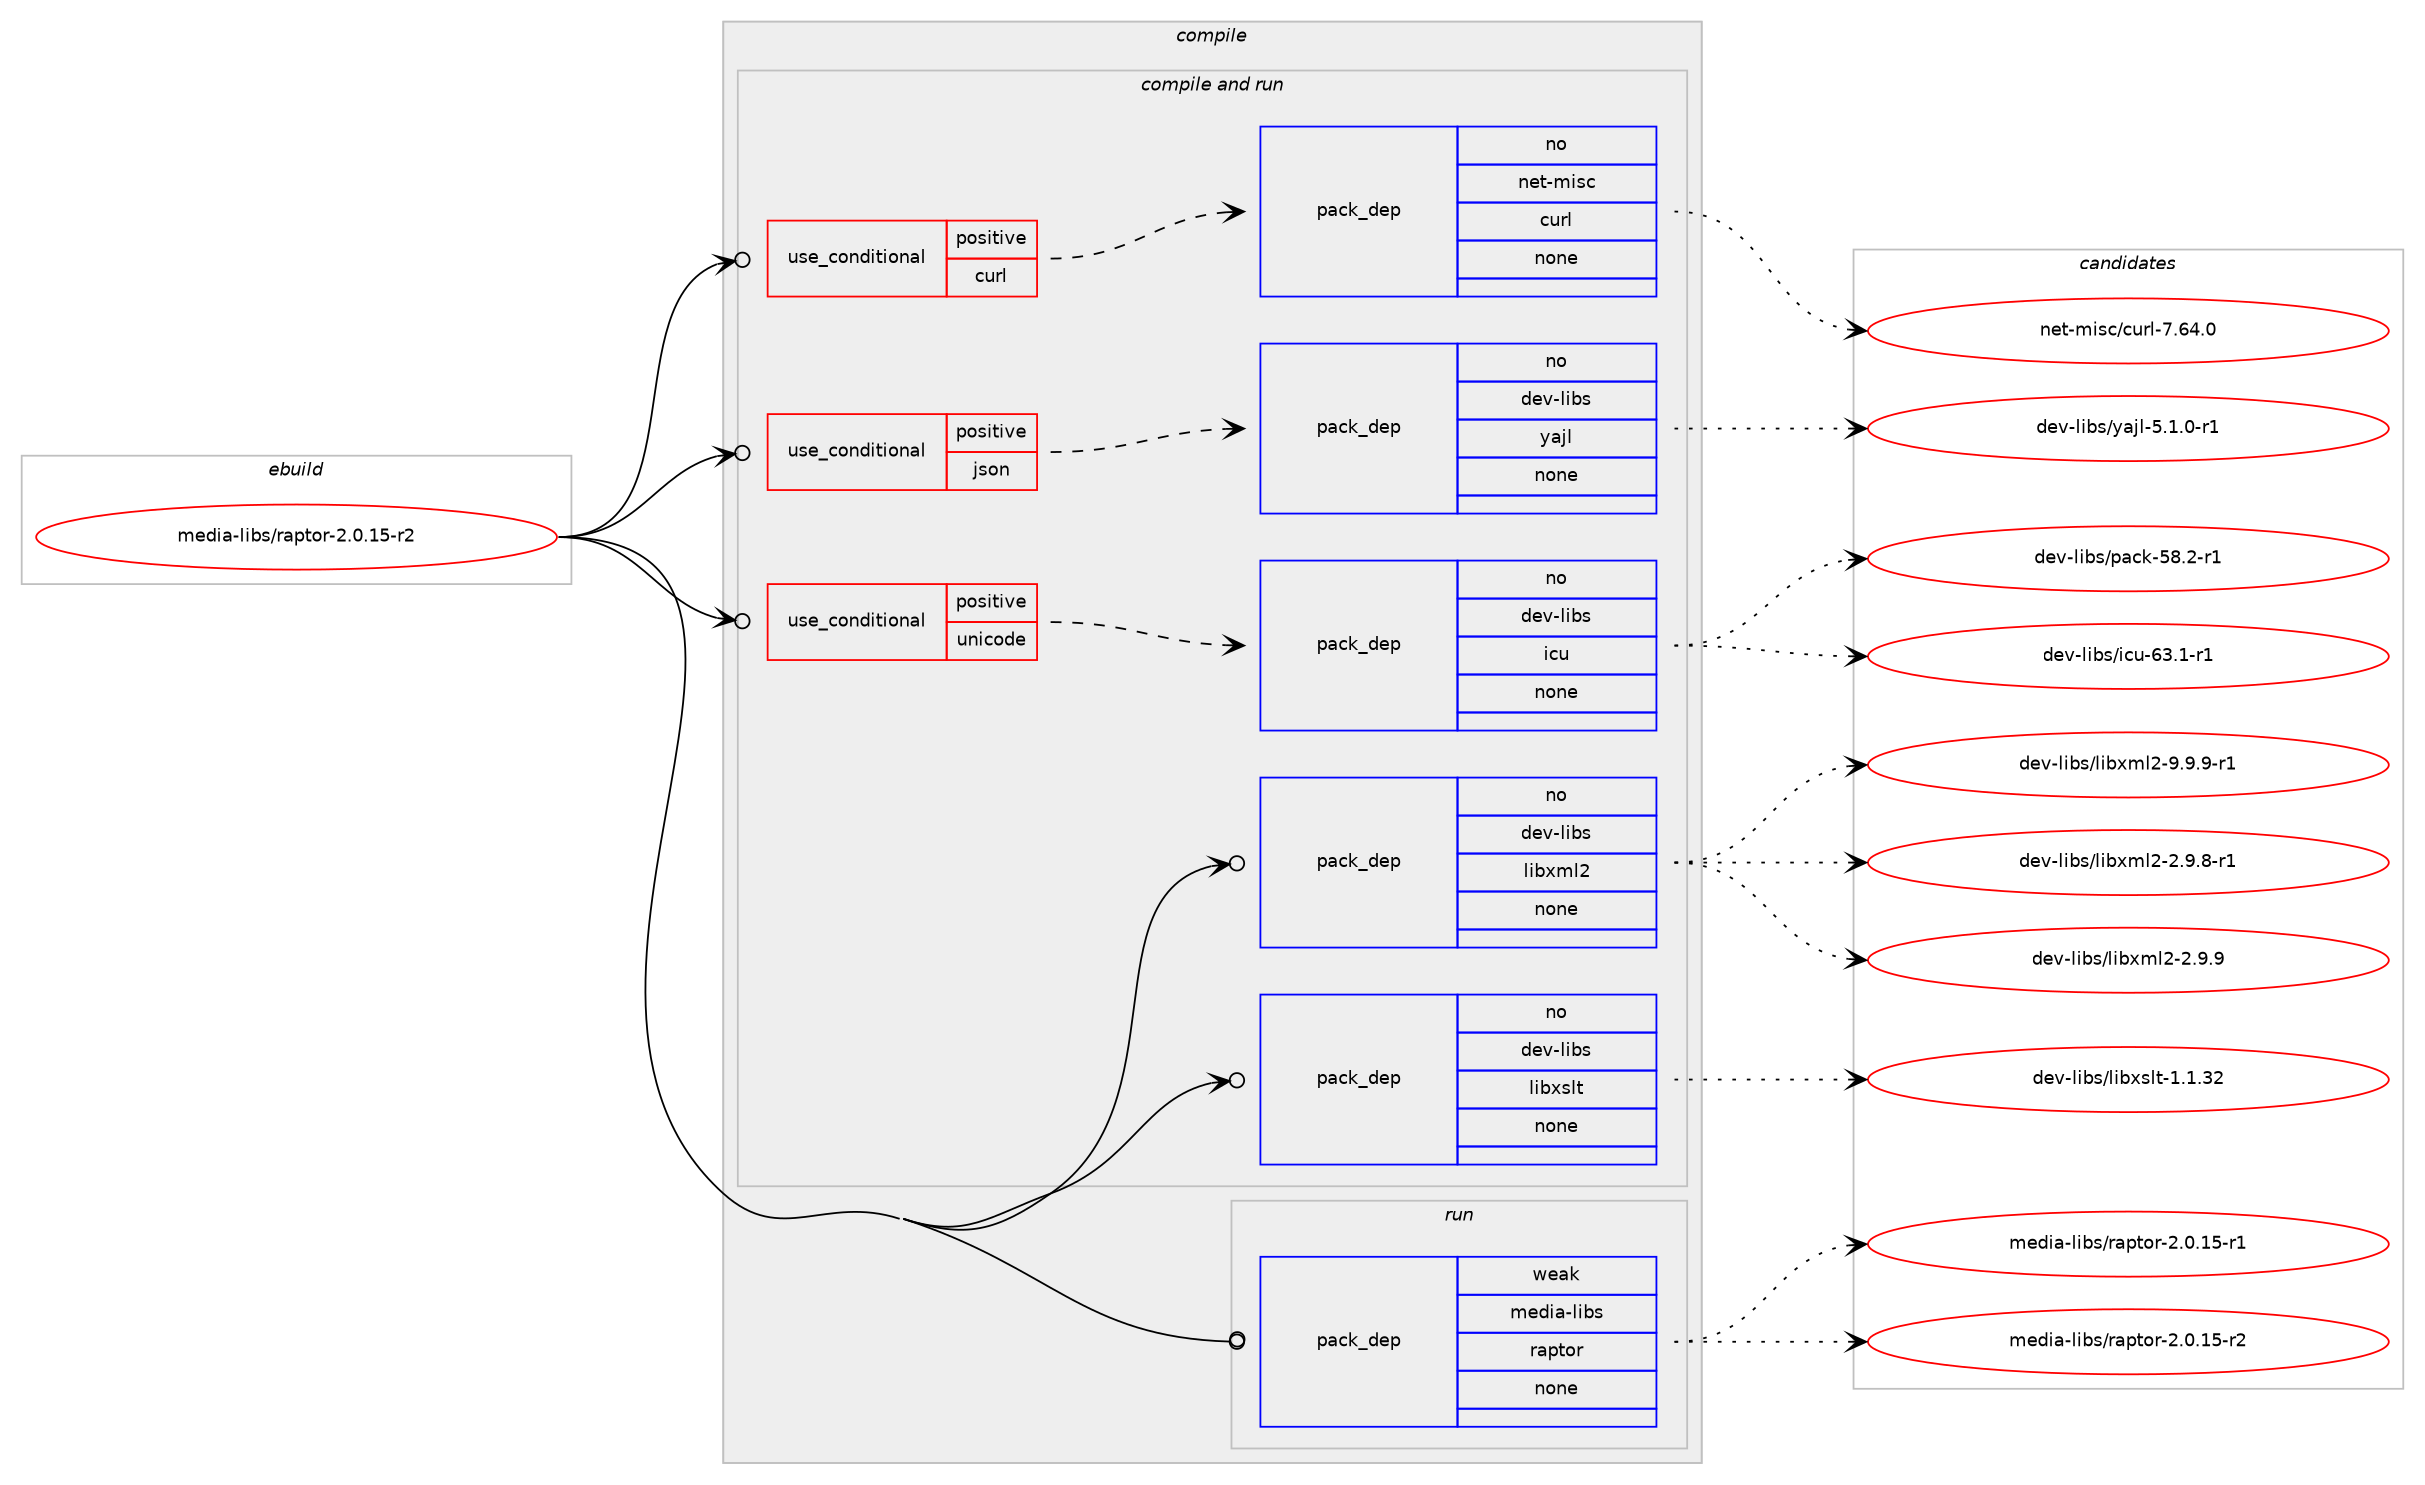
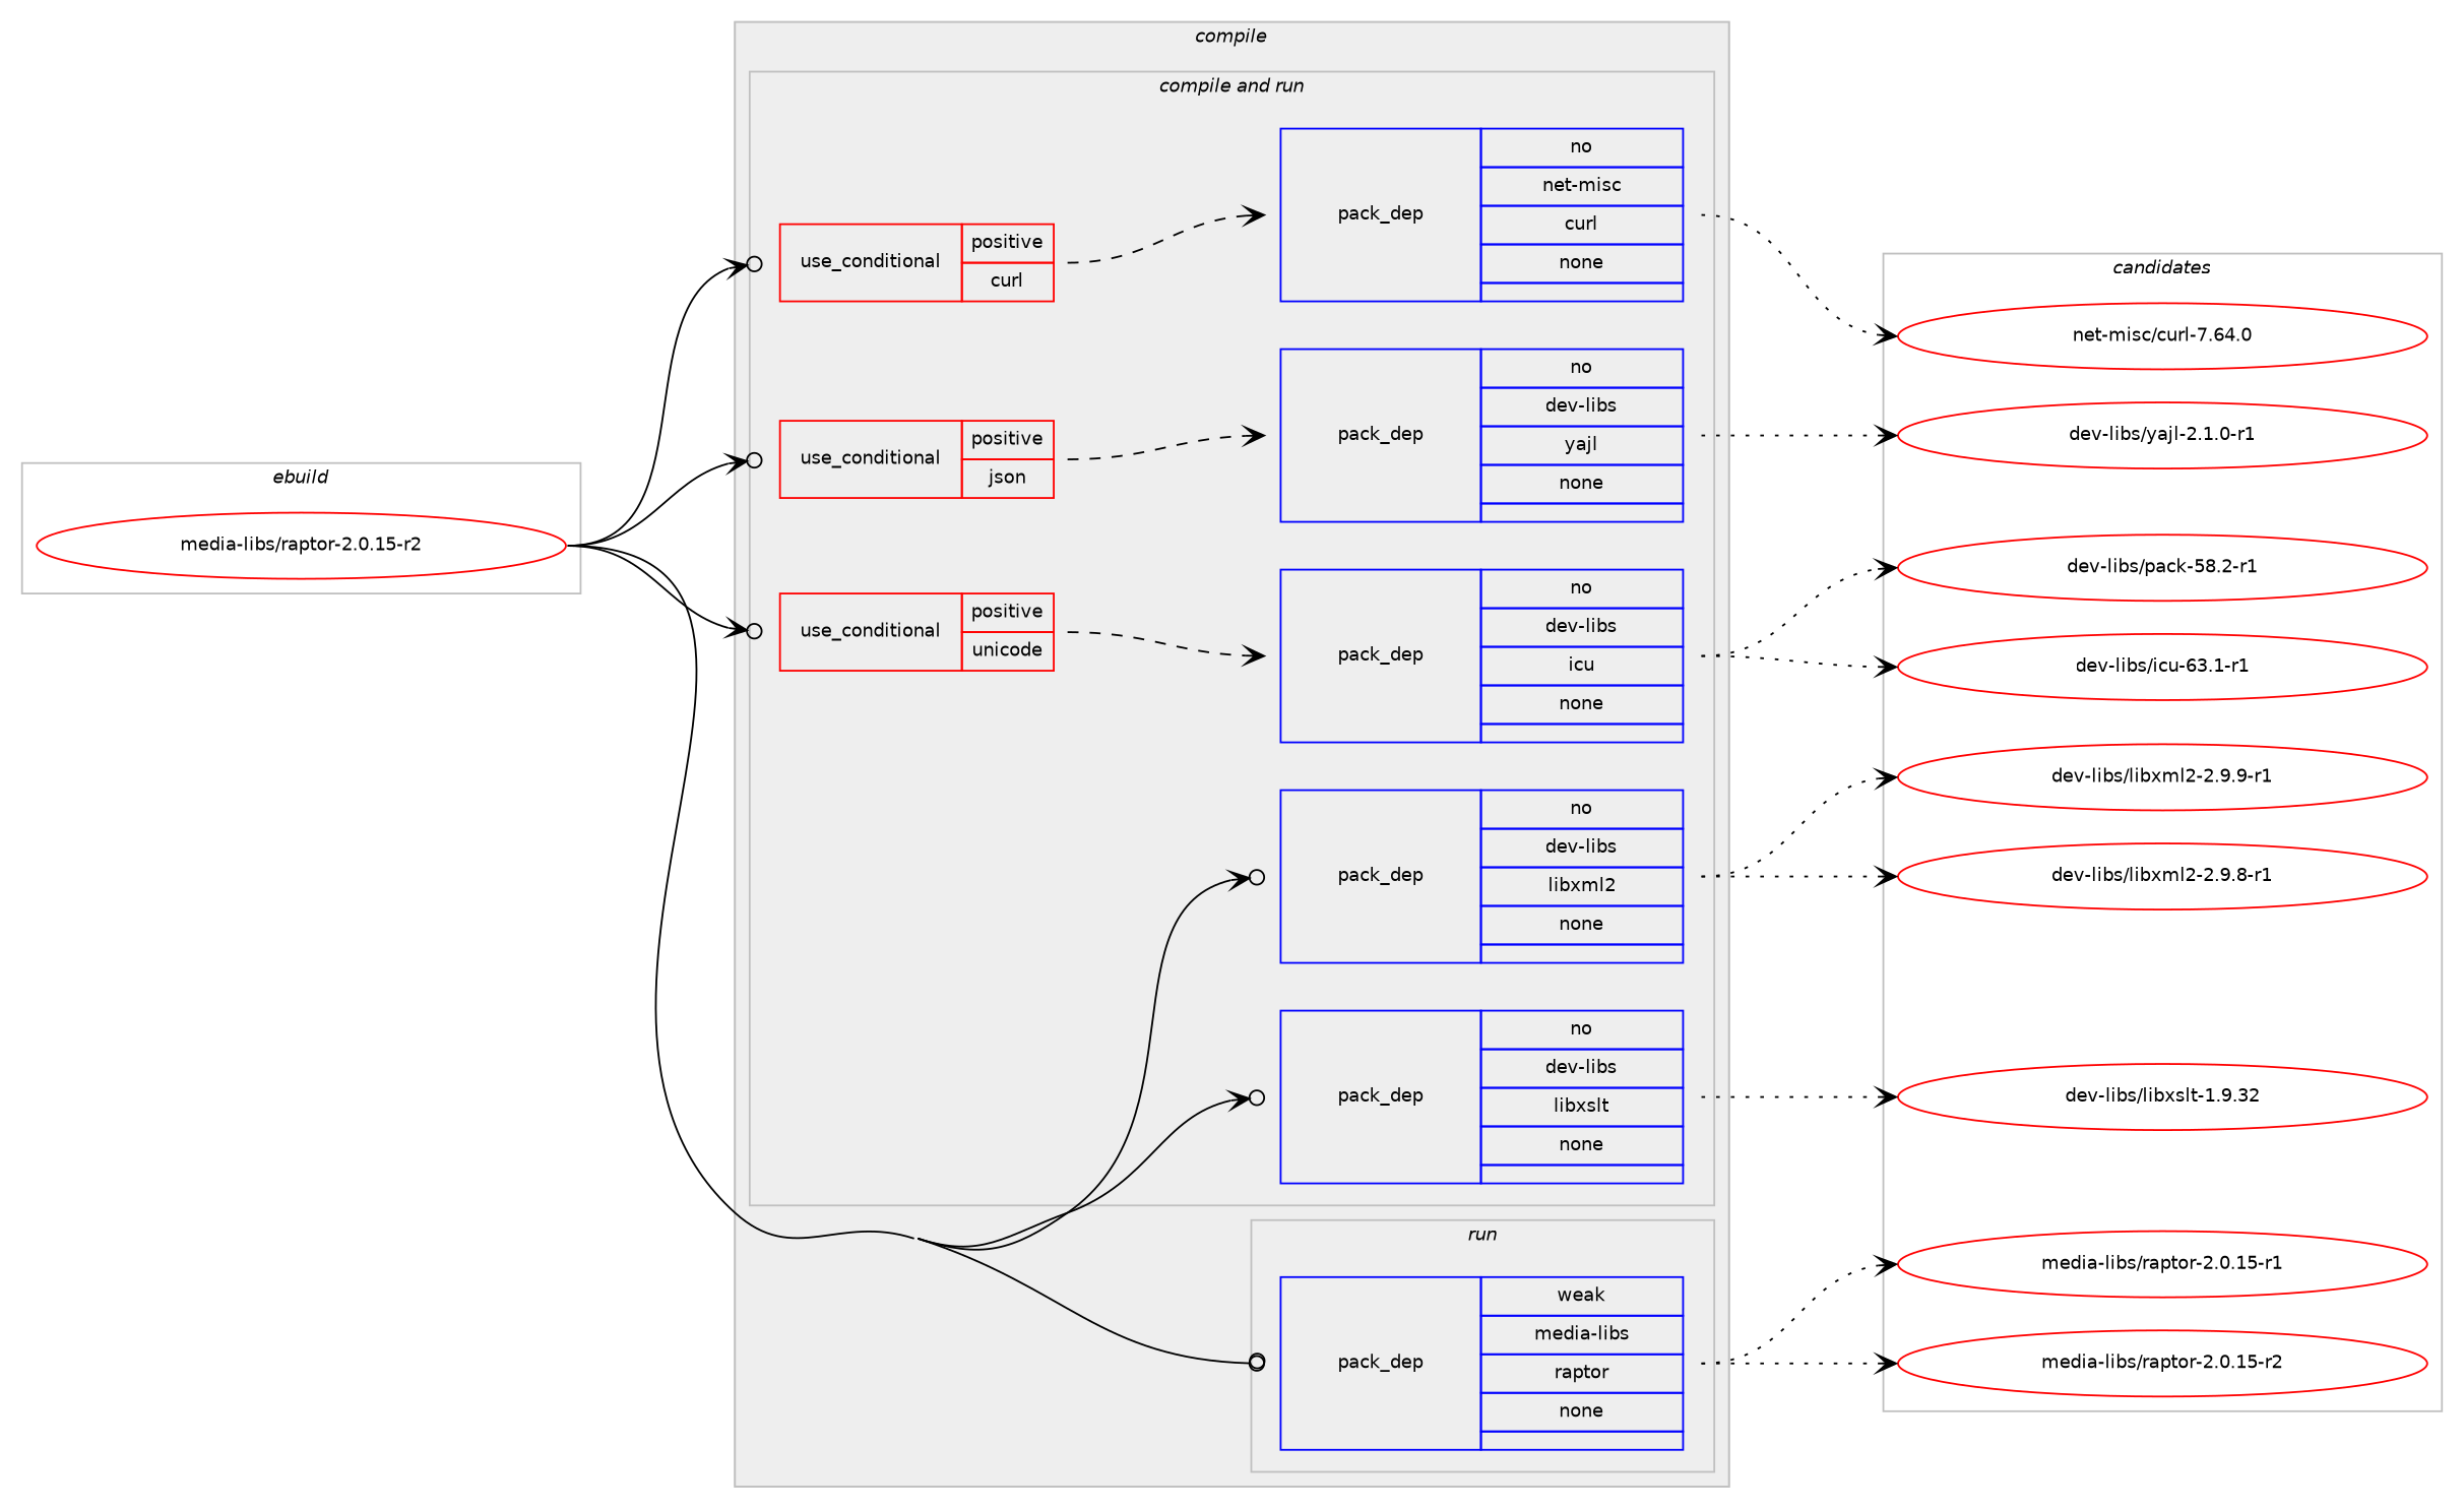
  digraph {
    compound=true
    concentrate=true
    fontname=Helvetica
    fontsize=10
    newrank=true
    rankdir=LR
    ranksep=1.5
    node [color=red fontname=Helvetica fontsize=10]
    edge [arrowhead=vee headport=w style=dotted tailport=e weight=100]
    n1 [label="media-libs/raptor-2.0.15-r2" width=4]
    n2 [color=blue label=<<TABLE BORDER="0" CELLBORDER="1" CELLSPACING="0" CELLPADDING="4" WIDTH="220"><TR><TD ROWSPAN="6" CELLPADDING="30">pack_dep</TD></TR><TR><TD WIDTH="110">no</TD></TR><TR><TD>net-misc</TD></TR><TR><TD>curl</TD></TR><TR><TD>none</TD></TR><TR><TD></TD></TR></TABLE>> shape=none]
    n3 [label=<<TABLE BORDER="0" CELLBORDER="1" CELLSPACING="0" CELLPADDING="4"><TR><TD ROWSPAN="3" CELLPADDING="10">use_conditional</TD></TR><TR><TD>positive</TD></TR><TR><TD>curl</TD></TR></TABLE>> shape=none]
    n4 [color=blue label=<<TABLE BORDER="0" CELLBORDER="1" CELLSPACING="0" CELLPADDING="4" WIDTH="220"><TR><TD ROWSPAN="6" CELLPADDING="30">pack_dep</TD></TR><TR><TD WIDTH="110">no</TD></TR><TR><TD>dev-libs</TD></TR><TR><TD>yajl</TD></TR><TR><TD>none</TD></TR><TR><TD></TD></TR></TABLE>> shape=none]
    n5 [label=<<TABLE BORDER="0" CELLBORDER="1" CELLSPACING="0" CELLPADDING="4"><TR><TD ROWSPAN="3" CELLPADDING="10">use_conditional</TD></TR><TR><TD>positive</TD></TR><TR><TD>json</TD></TR></TABLE>> shape=none]
    n6 [color=blue label=<<TABLE BORDER="0" CELLBORDER="1" CELLSPACING="0" CELLPADDING="4" WIDTH="220"><TR><TD ROWSPAN="6" CELLPADDING="30">pack_dep</TD></TR><TR><TD WIDTH="110">no</TD></TR><TR><TD>dev-libs</TD></TR><TR><TD>icu</TD></TR><TR><TD>none</TD></TR><TR><TD></TD></TR></TABLE>> shape=none]
    n7 [label=<<TABLE BORDER="0" CELLBORDER="1" CELLSPACING="0" CELLPADDING="4"><TR><TD ROWSPAN="3" CELLPADDING="10">use_conditional</TD></TR><TR><TD>positive</TD></TR><TR><TD>unicode</TD></TR></TABLE>> shape=none]
    n8 [color=blue label=<<TABLE BORDER="0" CELLBORDER="1" CELLSPACING="0" CELLPADDING="4" WIDTH="220"><TR><TD ROWSPAN="6" CELLPADDING="30">pack_dep</TD></TR><TR><TD WIDTH="110">no</TD></TR><TR><TD>dev-libs</TD></TR><TR><TD>libxml2</TD></TR><TR><TD>none</TD></TR><TR><TD></TD></TR></TABLE>> shape=none]
    n9 [color=blue label=<<TABLE BORDER="0" CELLBORDER="1" CELLSPACING="0" CELLPADDING="4" WIDTH="220"><TR><TD ROWSPAN="6" CELLPADDING="30">pack_dep</TD></TR><TR><TD WIDTH="110">no</TD></TR><TR><TD>dev-libs</TD></TR><TR><TD>libxslt</TD></TR><TR><TD>none</TD></TR><TR><TD></TD></TR></TABLE>> shape=none]
    n10 [color=blue label=<<TABLE BORDER="0" CELLBORDER="1" CELLSPACING="0" CELLPADDING="4" WIDTH="220"><TR><TD ROWSPAN="6" CELLPADDING="30">pack_dep</TD></TR><TR><TD WIDTH="110">weak</TD></TR><TR><TD>media-libs</TD></TR><TR><TD>raptor</TD></TR><TR><TD>none</TD></TR><TR><TD></TD></TR></TABLE>> shape=none]
-   n11 [label="dev-libs/yajl-5.1.0-r1" width=4]
+   n11 [label="dev-libs/yajl-2.1.0-r1" width=4]
    n12 [label="net-misc/curl-7.64.0" width=4]
    n13 [label="dev-libs/pack-58.2-r1" width=4]
    n14 [label="dev-libs/icu-63.1-r1" width=4]
    n15 [label="dev-libs/libxml2-2.9.8-r1" width=4]
-   n16 [label="dev-libs/libxml2-2.9.9" width=4]
-   n17 [label="dev-libs/libxml2-9.9.9-r1" width=4]
-   n18 [label="dev-libs/libxslt-1.1.32" width=4]
+   n17 [label="dev-libs/libxml2-2.9.9-r1" width=4]
+   n18 [label="dev-libs/libxslt-1.9.32" width=4]
    n19 [label="media-libs/raptor-2.0.15-r1" width=4]
    n20 [label="media-libs/raptor-2.0.15-r2" width=4]
    subgraph cluster_1 {
      color=gray
      label=<<i>ebuild</i>>
      rank=same
      n1
    }
    subgraph cluster_2 {
      color=gray
      label=<<i>dependencies</i>>
      subgraph cluster_3 {
        color=gray
        fillcolor="#eeeeee"
        label=<<i>compile</i>>
        style=filled
      }
      subgraph cluster_4 {
        color=gray
        fillcolor="#eeeeee"
        label=<<i>compile and run</i>>
        style=filled
        subgraph sub_5 {
          color=gray
          fillcolor="#eeeeee"
          label=<<i>compile and run</i>>
          style=filled
          n3
          subgraph sub_6 {
            color=gray
            fillcolor="#eeeeee"
            label=<<i>compile and run</i>>
            style=filled
            n2
          }
        }
        subgraph sub_7 {
          color=gray
          fillcolor="#eeeeee"
          label=<<i>compile and run</i>>
          style=filled
          n5
          subgraph sub_8 {
            color=gray
            fillcolor="#eeeeee"
            label=<<i>compile and run</i>>
            style=filled
            n4
          }
        }
        subgraph sub_9 {
          color=gray
          fillcolor="#eeeeee"
          label=<<i>compile and run</i>>
          style=filled
          n7
          subgraph sub_10 {
            color=gray
            fillcolor="#eeeeee"
            label=<<i>compile and run</i>>
            style=filled
            n6
          }
        }
        subgraph sub_11 {
          color=gray
          fillcolor="#eeeeee"
          label=<<i>compile and run</i>>
          style=filled
          n8
        }
        subgraph sub_12 {
          color=gray
          fillcolor="#eeeeee"
          label=<<i>compile and run</i>>
          style=filled
          n9
        }
      }
      subgraph cluster_13 {
        color=gray
        fillcolor="#eeeeee"
        label=<<i>run</i>>
        style=filled
        subgraph sub_14 {
          color=gray
          fillcolor="#eeeeee"
          label=<<i>run</i>>
          style=filled
          n10
        }
      }
    }
    subgraph cluster_15 {
      color=gray
      label=<<i>candidates</i>>
      rank=same
      subgraph sub_16 {
        color=black
        label=<<i>candidates</i>>
        nodesep=1
        rank=same
        n11
      }
      subgraph sub_17 {
        color=black
        label=<<i>candidates</i>>
        nodesep=1
        rank=same
        n12
      }
      subgraph sub_18 {
        color=black
        label=<<i>candidates</i>>
        nodesep=1
        rank=same
        n13
        n14
      }
      subgraph sub_19 {
        color=black
        label=<<i>candidates</i>>
        nodesep=1
        rank=same
        n15
-       n16
        n17
      }
      subgraph sub_20 {
        color=black
        label=<<i>candidates</i>>
        nodesep=1
        rank=same
        n18
      }
      subgraph sub_21 {
        color=black
        label=<<i>candidates</i>>
        nodesep=1
        rank=same
        n19
        n20
      }
    }
    n1 -> n3 [arrowhead=odotvee style=solid weight=20]
    n1 -> n5 [arrowhead=odotvee style=solid weight=20]
    n1 -> n7 [arrowhead=odotvee style=solid weight=20]
    n1 -> n8 [arrowhead=odotvee style=solid weight=20]
    n1 -> n9 [arrowhead=odotvee style=solid weight=20]
    n1 -> n10 [arrowhead=odot style=solid weight=20]
    n2 -> n12
    n3 -> n2 [style=dashed weight=20]
    n4 -> n11
    n5 -> n4 [style=dashed weight=20]
    n6 -> n13
    n6 -> n14
    n7 -> n6 [style=dashed weight=20]
    n8 -> n15
-   n8 -> n16
    n8 -> n17
    n9 -> n18
    n10 -> n19
    n10 -> n20
  }
